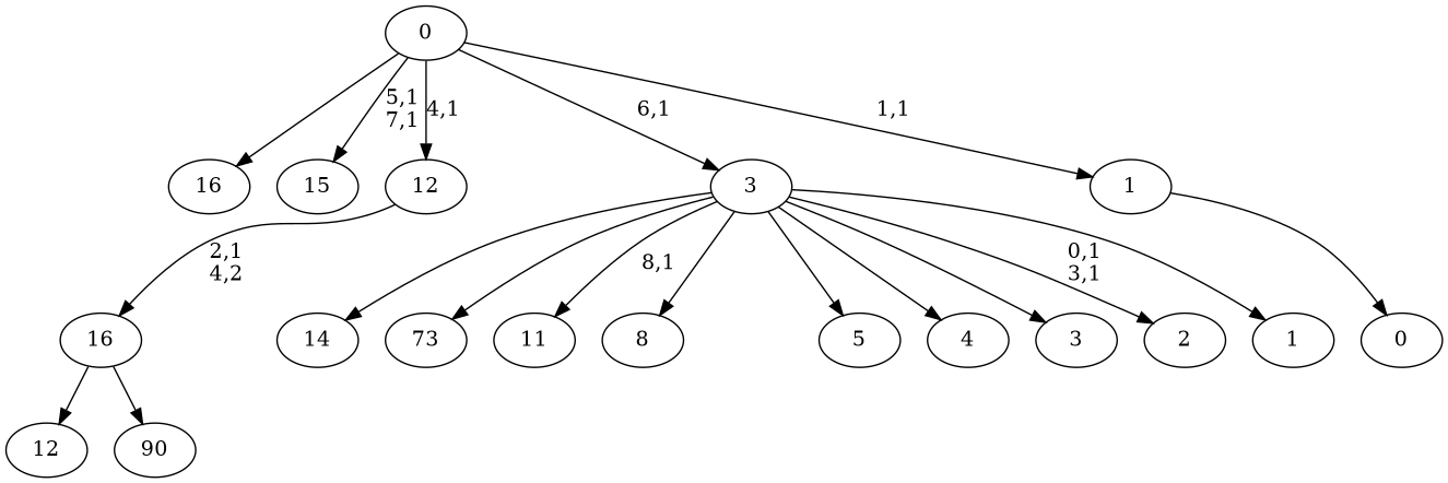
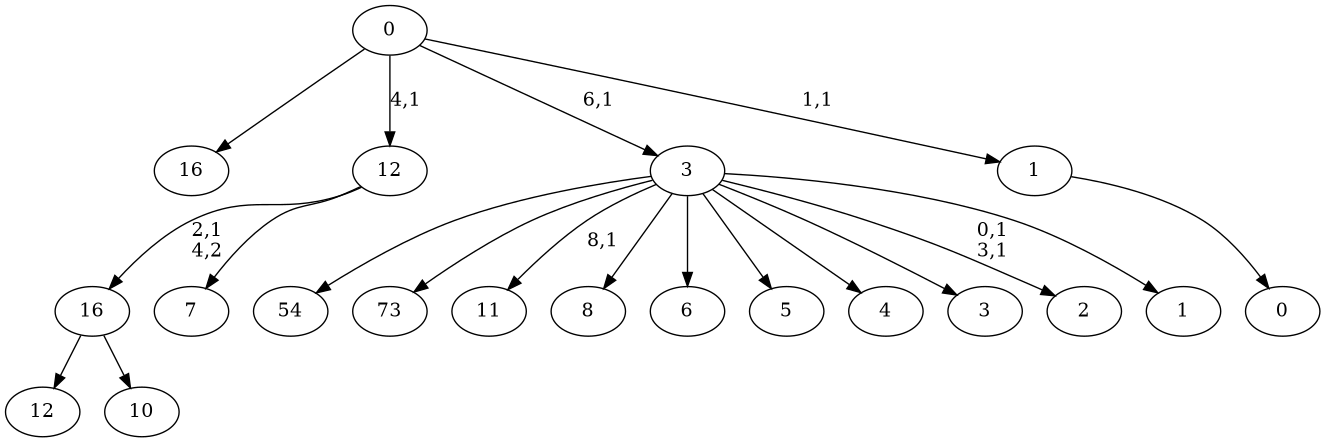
  digraph {
    n1 [label=16]
-   n2 [label=15]
-   n3 [label=14]
+   n3 [label=54]
    n4 [label=73]
    n5 [label=12]
    n6 [label=11]
-   n7 [label=90]
+   n7 [label=10]
    16
    n9 [label=8]
+   n10 [label=7]
    12
+   n12 [label=6]
    n13 [label=5]
    n14 [label=4]
    n15 [label=3]
    n16 [label=2]
    n17 [label=1]
    3
    n19 [label=0]
    1
    0
    16 -> n5
    16 -> n7
    12 -> 16 [label="2,1\n4,2"]
+   12 -> n10
    3 -> n3
    3 -> n4
    3 -> n6 [label="8,1"]
    3 -> n9
+   3 -> n12
    3 -> n13
    3 -> n14
    3 -> n15
    3 -> n16 [label="0,1\n3,1"]
    3 -> n17
    1 -> n19
    0 -> n1
-   0 -> n2 [label="5,1\n7,1"]
    0 -> 12 [label="4,1"]
    0 -> 3 [label="6,1"]
    0 -> 1 [label="1,1"]
  }
